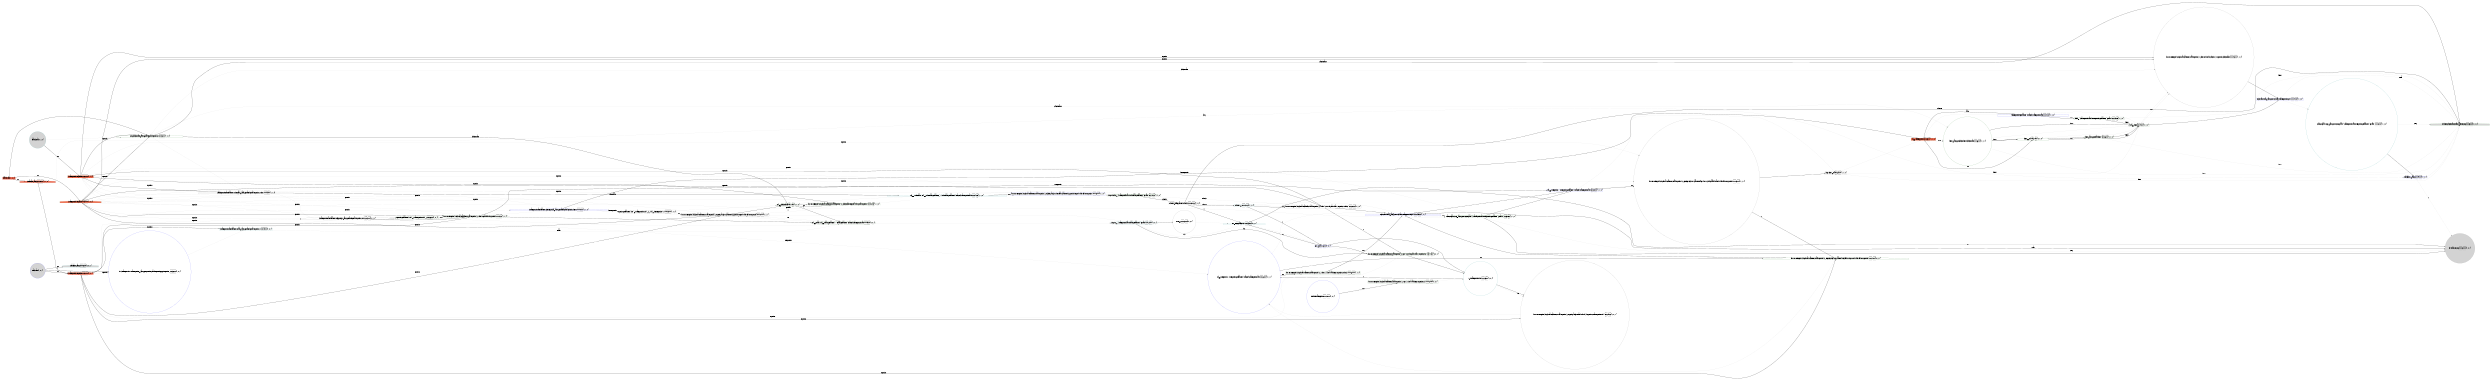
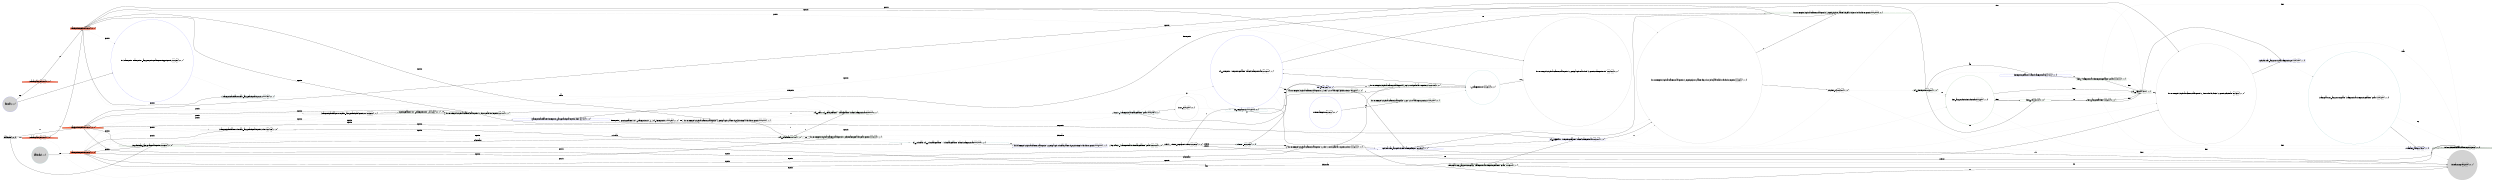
  digraph {
    rankdir=LR
    node [color=darkgreen fillcolor=white shape=box style=filled]
    edge [style=dotted]
    n1 [color=blue label="null == sortExpression || !(sortExpression.getParameter() instanceof StreamExpressionValue)@@@26@@@['1', '1', '1']" shape=circle]
    n2 [label="throw new IOException(String.format(Locale.ROOT,\"invalid expression %s - workers '%s' is not a valid integer.\",expression,workersStr))@@@26@@@['1', '1', '0']"]
    n3 [color=blue label="TupleStream stream = factory.constructStream(streamExpressions.get(0))@@@29@@@['1', '1', '1']" shape=house]
    n4 [label="throw new IOException(String.format(Locale.ROOT,\"Invalid expression %s - expecting single 'over' parameter listing fields to unique over but didn't find one\",expression))@@@27@@@['0', '0', '1']" shape=house]
    n5 [label="throw new IOException(String.format(Locale.ROOT,\"invalid expression %s - topN '%s' is not a valid integer.\",expression,nStr))@@@21@@@['0', '0', '1']"]
    n6 [color=blue label="null == sortExpression || !(sortExpression.getParameter() instanceof StreamExpressionValue)@@@31@@@['1', '1', '0']"]
    n7 [label="StreamComparator comp = factory.constructComparator(((StreamExpressionValue)sortExpression.getParameter()).getValue(),)@@@30@@@['1', '1', '1']" shape=cylinder]
    n8 [color=gray40 fillcolor=lightgray label="init(stream,nInt,comp)@@@31@@@['0', '0', '1']" shape=circle]
    n9 [color=teal label="1 != streamExpressions.size()@@@23@@@['0', '0', '1']" shape=circle]
    n10 [color=gray40 label="throw new IOException(String.format(Locale.ROOT,\"Invalid expression %s - expecting single 'sort' parameter telling us how to join the parallel streams but didn't find one\",expression))@@@32@@@['1', '1', '0']" shape=circle]
    n11 [color=gray40 label="String zkHost = null@@@34@@@['1', '1', '0']"]
    n12 [fillcolor=lightgray label="init(zkHost,collectionName,stream,workersInt,comp)@@@50@@@['1', '1', '0']" shape=house]
    n13 [label="null == zkHost@@@44@@@['1', '1', '0']"]
-   n14 [fillcolor=tomato label="null == zkHostExpression@@@35@@@['1', '1', '0']"]
+   n14 [label="null == zkHostExpression@@@35@@@['1', '1', '0']"]
    n15 [label="null == collectionName@@@11@@@['1', '1', '0']" shape=cylinder]
    n16 [label="throw new IOException(String.format(Locale.ROOT,\"invalid expression %s - collectionName expected as first operand\",expression))@@@12@@@['1', '1', '0']" shape=cylinder]
    n17 [color=teal label="null == workersParam || null == workersParam.getParameter() || !(workersParam.getParameter() instanceof StreamExpressionValue)@@@14@@@['1', '1', '0']" shape=house]
    n18 [label="null == nParam || null == nParam.getParameter() || !(nParam.getParameter() instanceof StreamExpressionValue)@@@9@@@['0', '0', '1']" shape=cylinder]
    n19 [color=gray40 label="throw new IOException(String.format(Locale.ROOT,\"Invalid expression %s - expecting a single 'n' parameter of type positive integer but didn't find one\",expression))@@@10@@@['1', '1', '1']"]
    n20 [color=blue label="throw new IOException(String.format(Locale.ROOT,\"Invalid expression %s - expecting a single 'workersParam' parameter of type positive integer but didn't find one\",expression))@@@15@@@['1', '1', '0']"]
    n21 [label="String workersStr = ((StreamExpressionValue)workersParam.getParameter()).getValue()@@@17@@@['1', '1', '0']" shape=cylinder]
    n22 [color=teal label="String nStr = ((StreamExpressionValue)nParam.getParameter()).getValue()@@@12@@@['0', '0', '1']" shape=cylinder]
    n23 [color=blue label="zkHostExpression.getParameter() instanceof StreamExpressionValue@@@41@@@['1', '1', '0']" shape=house]
    n24 [label="zkHost = ((StreamExpressionValue)zkHostExpression.getParameter()).getValue()@@@42@@@['1', '1', '0']"]
    n25 [color=gray40 label="throw new IOException(String.format(Locale.ROOT,\"invalid expression %s - zkHost not found for collection '%s'\",expression,collectionName))@@@45@@@['1', '1', '0']" shape=circle]
    n26 [color=blue label="TupleStream stream = factory.constructStream(streamExpressions.get(0))@@@47@@@['1', '1', '0']"]
    n27 [color=gray40 label="throw new IOException(String.format(Locale.ROOT,\"invalid expression %s - workers '%s' must be greater than 0.\",expression,workersStr))@@@22@@@['1', '1', '0']"]
    n28 [color=gray40 label="workersInt = Integer.parseInt(workersStr)@@@20@@@['1', '1', '0']" shape=cylinder]
    n29 [color=gray40 label="StreamExpressionNamedParameter workersParam = factory.getNamedOperand(expression,\"workers\")@@@4@@@['1', '1', '0']" shape=house]
    n30 [color=gray40 label="StreamExpressionNamedParameter sortExpression = factory.getNamedOperand(expression,\"sort\")@@@5@@@['1', '1', '1']" shape=house]
    n31 [label="throw new IOException(String.format(Locale.ROOT,\"Invalid expression %s - unknown operands found\",expression))@@@7@@@['1', '1', '1']"]
    n32 [label="expression.getParameters().size() != streamExpressions.size() + 2@@@6@@@['0', '0', '1']"]
    n33 [fillcolor=tomato label="StreamExpression expression@@@2@@@['0', '1', '0']"]
    n34 [color=blue label="StreamExpressionNamedParameter zkHostExpression = factory.getNamedOperand(expression,\"zkHost\")@@@7@@@['1', '1', '0']" shape=house]
    n35 [label="String collectionName = factory.getValueOperand(expression,0)@@@3@@@['1', '1', '0']" shape=house]
    n36 [label="throw new IOException(String.format(Locale.ROOT,\"invalid expression %s - topN '%s' must be greater than 0.\",expression,nStr))@@@17@@@['0', '0', '1']" shape=cylinder]
    n37 [color=gray40 label="expression.getParameters().size() != streamExpressions.size() + 3 + (null != zkHostExpression? 1: 0)@@@8@@@['1', '1', '0']" shape=cylinder]
    n38 [label="zkHost = factory.getCollectionZkHost(collectionName)@@@36@@@['1', '1', '0']" shape=circle]
    n39 [color=teal label="nInt = Integer.parseInt(nStr)@@@15@@@['0', '0', '1']" shape=house]
    n40 [color=blue label="nInt <= 0@@@16@@@['0', '0', '1']" shape=cylinder]
    n41 [label="zkHost == null@@@37@@@['0', '1', '0']" shape=house]
    n42 [label="zkHost = factory.getDefaultZkHost()@@@38@@@['0', '1', '0']"]
    n43 [color=gray40 label="int nInt = 0@@@13@@@['0', '0', '1']" shape=circle]
    n44 [color=teal label="StreamComparator comp = factory.constructComparator(((StreamExpressionValue)sortExpression.getParameter()).getValue(),)@@@48@@@['1', '1', '0']" shape=circle]
    n45 [color=blue label="streamFactory = factory@@@49@@@['1', '1', '0']" shape=cylinder]
    n46 [color=gray40 label="throw new IOException(String.format(Locale.ROOT,\"Invalid expression %s - expecting a single stream but found %d\",expression,streamExpressions.size()))@@@24@@@['0', '0', '1']" shape=circle]
    n47 [color=teal label="workersInt <= 0@@@21@@@['1', '1', '0']"]
    n48 [color=blue label="NumberFormatException e@@@20@@@['0', '0', '1']" shape=circle]
    n49 [color=teal label="StreamExpressionNamedParameter nParam = factory.getNamedOperand(expression,\"n\")@@@4@@@['0', '0', '1']"]
    n50 [color=teal fillcolor=lightgray label="ParallelStream['0', '1', '0']" shape=circle]
    n51 [color=teal fillcolor=tomato label="StreamFactory factory@@@2@@@['1', '1', '0']" shape=house]
    n52 [color=teal fillcolor=tomato label="StreamExpression expression@@@2@@@['0', '0', '1']" shape=cylinder]
-   n53 [color=teal fillcolor=lightgray label="StreamFactory factory@@@2@@@['0', '0', '1']" shape=house]
+   n53 [color=teal fillcolor=tomato label="StreamFactory factory@@@2@@@['0', '0', '1']" shape=house]
    n54 [fillcolor=tomato label="StreamExpression expression@@@2@@@['1', '0', '0']" shape=house]
-   n55 [color=gray40 fillcolor=tomato label="ParallelStream['1', '0', '0']"]
+   n55 [color=gray40 fillcolor=lightgray label="ParallelStream['1', '0', '0']"]
    n56 [color=blue label="List<StreamExpression> streamExpressions = factory.getExpressionOperandsRepresentingTypes(expression,,)@@@3@@@['0', '0', '1']" shape=circle]
    n57 [color=blue fillcolor=lightgray label="RankStream['0', '0', '1']" shape=circle]
    n1 -> n2 [style=bold]
    n1 -> n2 [label=true]
    n1 -> n3
    n1 -> n4 [label=true style=bold]
    n1 -> n4
    n2 -> n3 [style=bold]
    n2 -> n5 [label=0]
    n3 -> n6 [style=bold]
    n3 -> n7 [label=true]
    n3 -> n7
    n3 -> n8 [label=stream style=bold]
    n4 -> n3 [style=bold]
    n5 -> n9
    n6 -> n10 [label=true]
    n6 -> n10 [style=bold]
    n6 -> n11
    n7 -> n6 [style=bold]
    n7 -> n8 [style=bold]
    n7 -> n8 [label=comp]
    n9 -> n1 [style=bold]
    n9 -> n46 [style=bold]
    n9 -> n46 [label=true]
    n10 -> n4 [label=0 style=bold]
    n10 -> n11 [style=bold]
    n11 -> n12 [label=zkHost]
    n11 -> n13 [label=zkHost]
    n11 -> n14
    n13 -> n25
    n13 -> n25 [label=true]
    n13 -> n26 [style=bold]
    n14 -> n23 [label=false style=bold]
    n14 -> n23
    n14 -> n38 [label=true]
    n14 -> n38
    n14 -> n41 [label=true style=bold]
    n15 -> n16 [style=bold]
    n15 -> n16 [label=true style=bold]
    n15 -> n17
    n15 -> n18 [label=0 style=bold]
    n16 -> n17
    n16 -> n19 [label=0]
    n17 -> n20
    n17 -> n20 [label=true style=bold]
    n17 -> n21
    n18 -> n19
    n18 -> n19 [label=true]
    n18 -> n22
    n19 -> n15 [style=bold]
    n19 -> n22
    n20 -> n21
    n21 -> n27 [label=workersStr]
    n21 -> n28 [label=workersStr style=bold]
    n22 -> n36 [label=nStr style=bold]
    n22 -> n39 [label=nStr]
    n22 -> n43 [style=bold]
    n23 -> n13
    n23 -> n24 [label=true style=bold]
    n23 -> n24
    n24 -> n12 [label=zkHost]
    n24 -> n13 [style=bold]
    n24 -> n13 [label=zkHost]
    n25 -> n26 [style=bold]
    n26 -> n12 [label=stream]
    n26 -> n44
    n27 -> n3 [style=bold]
    n27 -> n36 [label=0 style=bold]
    n28 -> n12 [label=workersInt style=bold]
    n28 -> n39 [label=0 style=bold]
    n28 -> n47 [label=workersInt style=bold]
    n28 -> n47
    n29 -> n17 [label=workersParam style=bold]
    n29 -> n30
    n30 -> n1 [label=sortExpression]
    n30 -> n31 [style=bold]
    n30 -> n32 [style=bold]
    n31 -> n6 [label=sortExpression style=bold]
    n31 -> n18 [style=bold]
    n31 -> n34
    n32 -> n18
    n32 -> n31 [style=bold]
    n32 -> n31 [label=true]
    n33 -> n7 [label=expression]
    n33 -> n10 [label=expression]
    n33 -> n16 [label=expression style=bold]
    n33 -> n19 [label=expression]
    n33 -> n20 [label=expression]
    n33 -> n25 [label=expression style=bold]
    n33 -> n27 [label=expression style=bold]
    n33 -> n29 [label=expression style=bold]
    n33 -> n30 [label=expression]
    n33 -> n31 [label=expression]
    n33 -> n34 [label=expression]
    n33 -> n35 [label=expression style=bold]
    n34 -> n14 [label=zkHostExpression style=bold]
    n34 -> n37
    n34 -> n37 [label=zkHostExpression]
    n35 -> n12 [label=collectionName style=bold]
    n35 -> n15 [label=collectionName style=bold]
    n35 -> n25 [label=collectionName]
    n35 -> n29
    n35 -> n38 [label=collectionName]
    n36 -> n9 [style=bold]
    n37 -> n15
    n37 -> n19
    n37 -> n19 [label=true]
    n38 -> n12 [label=zkHost]
    n38 -> n13 [label=zkHost style=bold]
    n38 -> n13
    n38 -> n41 [label=zkHost style=bold]
    n38 -> n41 [style=bold]
    n39 -> n8 [label=nInt style=bold]
    n39 -> n40 [label=nInt style=bold]
    n39 -> n40
    n40 -> n9 [style=bold]
    n40 -> n36 [style=bold]
    n40 -> n36 [label=true]
    n41 -> n13
    n41 -> n42 [label=true style=bold]
    n41 -> n42 [style=bold]
    n42 -> n12 [label=zkHost]
    n42 -> n13 [style=bold]
    n42 -> n13 [label=zkHost style=bold]
    n43 -> n39
    n44 -> n12 [label=comp]
    n44 -> n45 [style=bold]
    n45 -> n8 [label=0]
    n45 -> n12
    n46 -> n1
    n47 -> n3
    n47 -> n27
    n47 -> n27 [label=true style=bold]
    n47 -> n40 [label=0 style=bold]
    n48 -> n5 [label=true style=bold]
    n48 -> n5
    n49 -> n18 [label=nParam]
    n49 -> n30
    n50 -> n33 [label=true style=bold]
    n50 -> n35
    n51 -> n45 [label=factory]
    n51 -> n52 [label=0 style=bold]
    n52 -> n4 [label=expression style=bold]
    n52 -> n19 [label=expression style=bold]
    n52 -> n30 [label=expression]
    n52 -> n31 [label=expression style=bold]
    n52 -> n36 [label=expression]
    n52 -> n46 [label=expression style=bold]
    n52 -> n49 [label=expression style=bold]
    n52 -> n56 [label=expression]
    n54 -> n7 [label=expression]
    n54 -> n10 [label=expression]
    n54 -> n16 [label=expression]
    n54 -> n19 [label=expression style=bold]
    n54 -> n20 [label=expression]
    n54 -> n25 [label=expression style=bold]
    n54 -> n27 [label=expression style=bold]
    n54 -> n29 [label=expression]
    n54 -> n30 [label=expression]
    n54 -> n31 [label=expression style=bold]
    n54 -> n34 [label=expression]
    n54 -> n35 [label=expression style=bold]
    n55 -> n35 [style=bold]
    n55 -> n51 [label=true style=bold]
    n55 -> n54 [label=true style=bold]
    n56 -> n49
-   n57 -> n52 [label=true style=bold]
+   n53 -> n52 [label=true style=bold]
    n57 -> n53 [label=true style=bold]
    n57 -> n56 [style=bold]
  }
